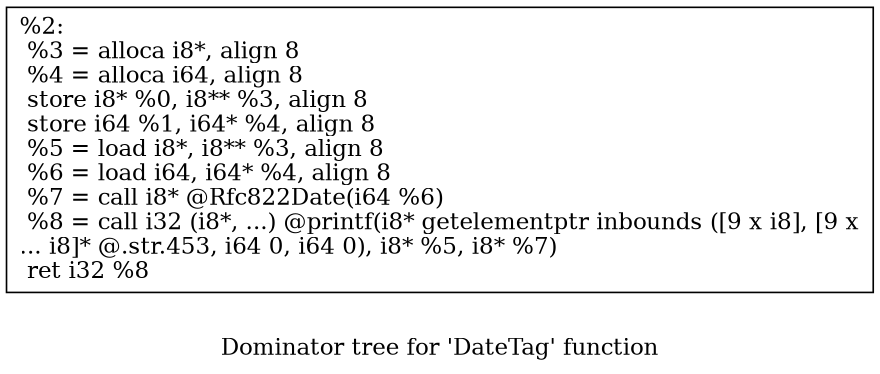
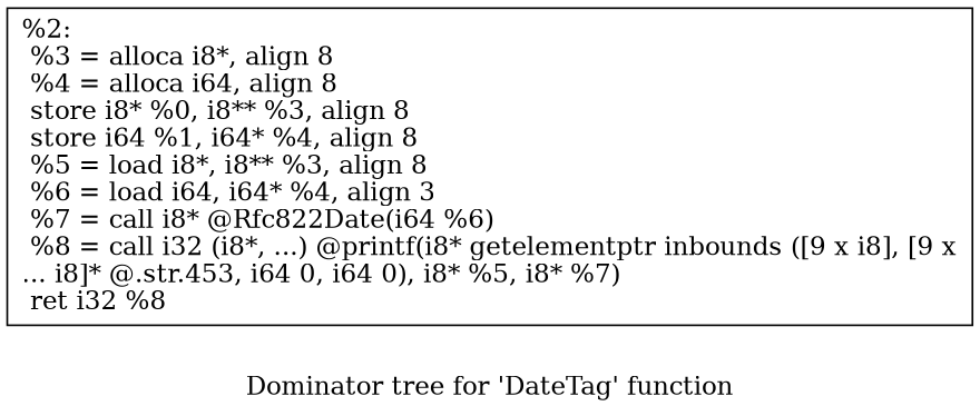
  digraph {
    label="Dominator tree for 'DateTag' function"
    rankdir=LR
-   n1 [label="{%2:\l  %3 = alloca i8*, align 8\l  %4 = alloca i64, align 8\l  store i8* %0, i8** %3, align 8\l  store i64 %1, i64* %4, align 8\l  %5 = load i8*, i8** %3, align 8\l  %6 = load i64, i64* %4, align 8\l  %7 = call i8* @Rfc822Date(i64 %6)\l  %8 = call i32 (i8*, ...) @printf(i8* getelementptr inbounds ([9 x i8], [9 x\l... i8]* @.str.453, i64 0, i64 0), i8* %5, i8* %7)\l  ret i32 %8\l}" shape=record]
+   n1 [label="{%2:\l  %3 = alloca i8*, align 8\l  %4 = alloca i64, align 8\l  store i8* %0, i8** %3, align 8\l  store i64 %1, i64* %4, align 8\l  %5 = load i8*, i8** %3, align 8\l  %6 = load i64, i64* %4, align 3\l  %7 = call i8* @Rfc822Date(i64 %6)\l  %8 = call i32 (i8*, ...) @printf(i8* getelementptr inbounds ([9 x i8], [9 x\l... i8]* @.str.453, i64 0, i64 0), i8* %5, i8* %7)\l  ret i32 %8\l}" shape=record]
  }
